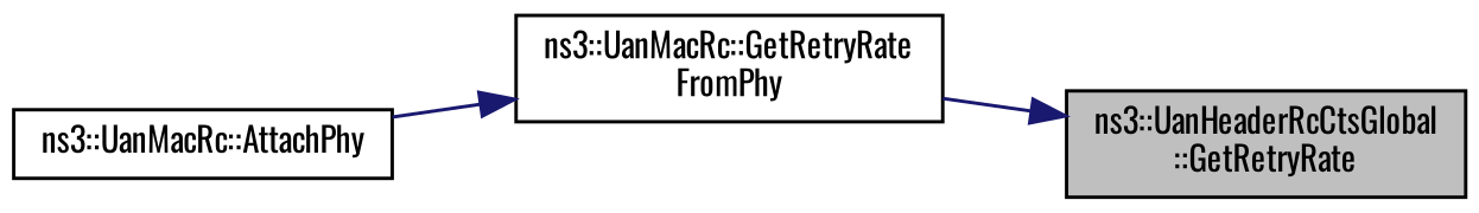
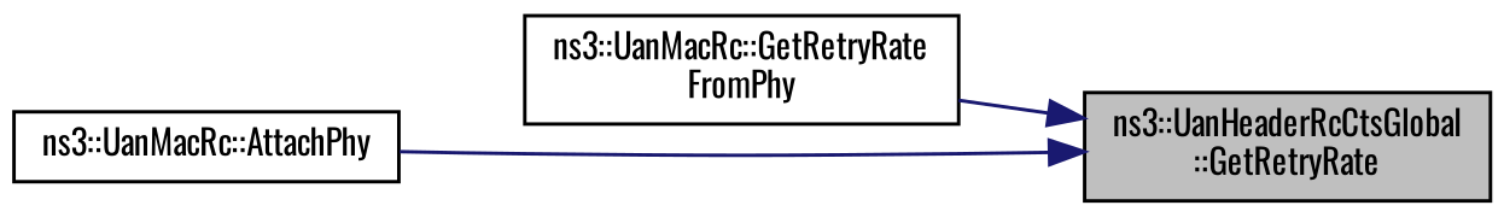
  digraph {
    fontname=Oswald
    rankdir=RL
    node [color=black fillcolor=white fontname=Oswald fontsize=10 shape=record style=filled]
    edge [color=midnightblue dir=back fontname=Oswald fontsize=10 labelfontname=Helvetica labelfontsize=10 style=solid]
    n1 [fillcolor=grey75 fontcolor=black height=0.2 label="ns3::UanHeaderRcCtsGlobal\l::GetRetryRate" width=0.4]
    n2 [height=0.2 label="ns3::UanMacRc::GetRetryRate\lFromPhy" width=0.4]
    n3 [height=0.2 label="ns3::UanMacRc::AttachPhy" width=0.4]
    n1 -> n2
-   n2 -> n3
+   n1 -> n3
  }
